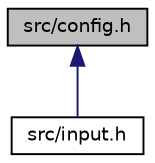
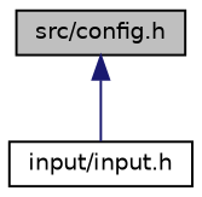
  digraph {
    node [color=black fontname=Helvetica fontsize=10 shape=record style=filled]
    n1 [fillcolor=grey75 fontcolor=black height=0.2 label="src/config.h" width=0.4]
-   n2 [fillcolor=white height=0.2 label="src/input.h" width=0.4]
+   n2 [fillcolor=white height=0.2 label="input/input.h" width=0.4]
    n1 -> n2 [color=midnightblue dir=back fontname=Helvetica fontsize=10 labelfontname=Helvetica labelfontsize=10 style=solid]
  }
